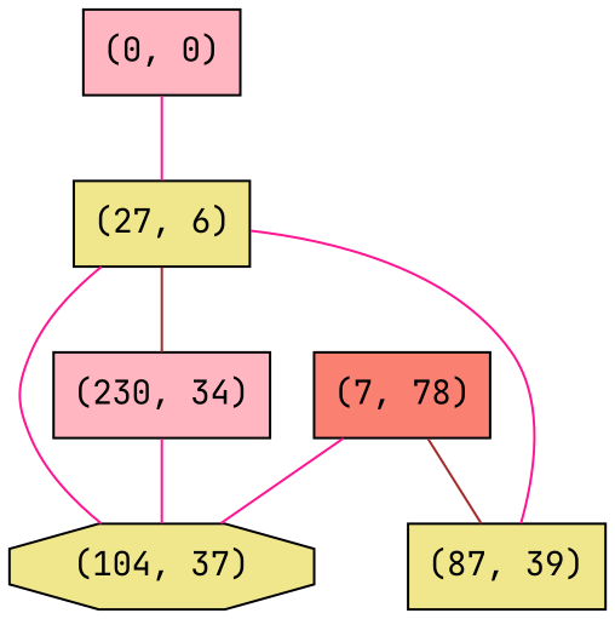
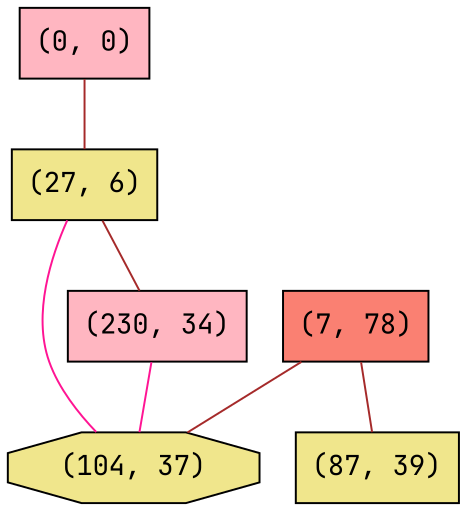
  graph {
    fontname="JetBrains Mono"
    node [fillcolor=khaki fontname="JetBrains Mono" shape=box style=filled]
    edge [color=deeppink fontname="JetBrains Mono" weight=3]
    "(7, 78)" [fillcolor=salmon]
    "(104, 37)" [shape=octagon]
    "(87, 39)"
    "(0, 0)" [fillcolor=lightpink]
    "(27, 6)"
    "(230, 34)" [fillcolor=lightpink]
-   "(7, 78)" -- "(104, 37)"
+   "(7, 78)" -- "(104, 37)" [color=brown]
    "(7, 78)" -- "(87, 39)" [color=brown weight=1]
-   "(0, 0)" -- "(27, 6)" [weight=4]
+   "(0, 0)" -- "(27, 6)" [color=brown weight=4]
    "(27, 6)" -- "(104, 37)"
-   "(27, 6)" -- "(87, 39)" [weight=1]
    "(27, 6)" -- "(230, 34)" [color=brown]
    "(230, 34)" -- "(104, 37)" [weight=1]
  }
